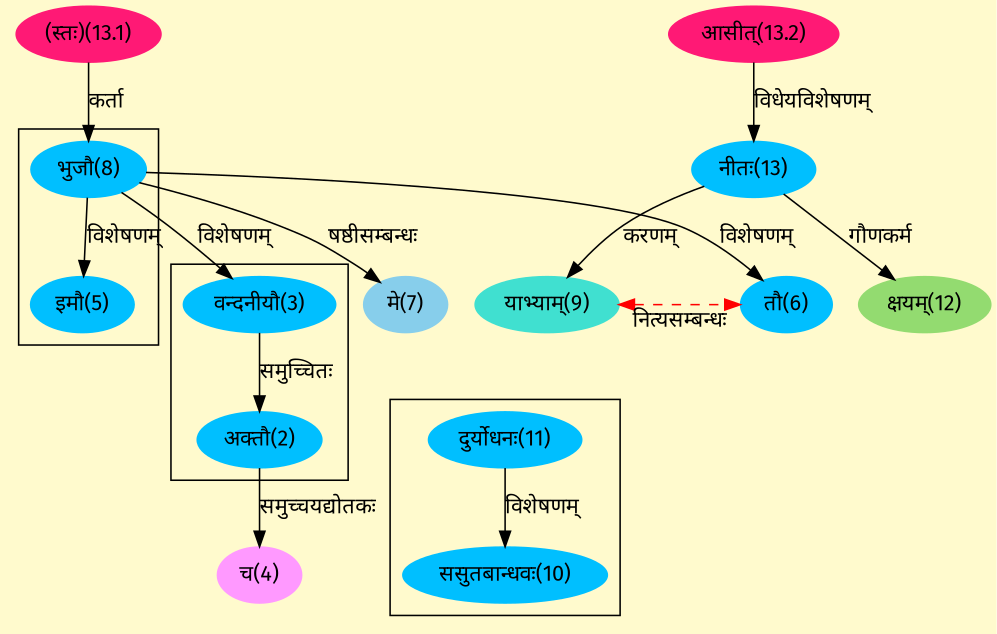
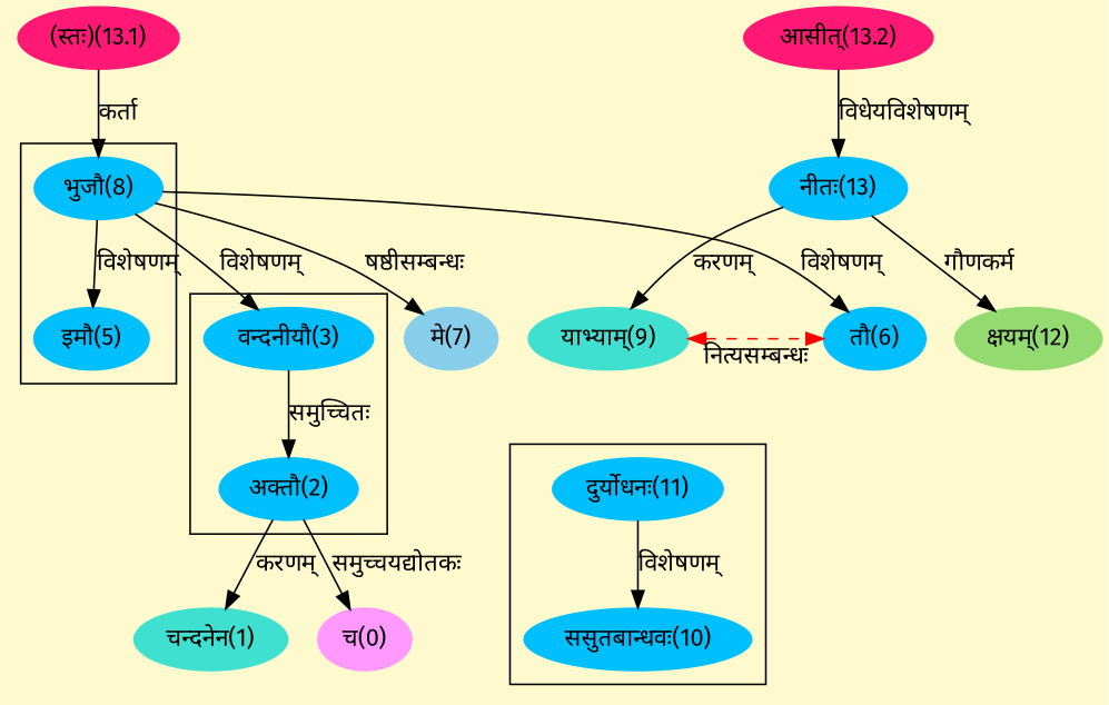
  digraph {
    bgcolor=lemonchiffon1
    compound=true
    fontname="Fira Sans"
    rankdir=BT
    node [color="#00BFFF" fontname="Fira Sans" style=filled]
    edge [dir=back fontname="Fira Sans"]
    n1 [label="तौ(6)"]
    n2 [color="#40E0D0" label="याभ्याम्(9)"]
    n3 [label="अक्तौ(2)"]
    n4 [label="वन्दनीयौ(3)"]
    n5 [label="भुजौ(8)"]
    n6 [label="इमौ(5)"]
    n7 [label="ससुतबान्धवः(10)"]
    n8 [label="दुर्योधनः(11)"]
    n9 [label="नीतः(13)"]
    n10 [color="#FF1975" label="(स्तः)(13.1)"]
    n11 [color="#FF1975" label="आसीत्(13.2)"]
-   n13 [color="#FF99FF" label="च(4)"]
+   n12 [color="#40E0D0" label="चन्दनेन(1)"]
+   n13 [color="#FF99FF" label="च(0)"]
    n14 [color="#87CEEB" label="मे(7)"]
    n15 [color="#93DB70" label="क्षयम्(12)"]
    subgraph sub_1 {
      rank=same
      n1
      n2
    }
    subgraph cluster_2 {
      n3
      n4
    }
    subgraph cluster_3 {
      n5
      n6
    }
    subgraph cluster_4 {
      n7
      n8
    }
    n1 -> n5 [label="विशेषणम्"]
    n2 -> n1 [color=red dir=both label="नित्यसम्बन्धः" style=dashed]
    n2 -> n9 [label="करणम्"]
    n3 -> n4 [label="समुच्चितः"]
    n4 -> n5 [label="विशेषणम्"]
    n5 -> n10 [label="कर्ता"]
    n6 -> n5 [label="विशेषणम्"]
    n7 -> n8 [label="विशेषणम्"]
    n9 -> n11 [label="विधेयविशेषणम्"]
+   n12 -> n3 [label="करणम्"]
    n13 -> n3 [label="समुच्चयद्योतकः"]
    n14 -> n5 [label="षष्ठीसम्बन्धः"]
    n15 -> n9 [label="गौणकर्म"]
  }
